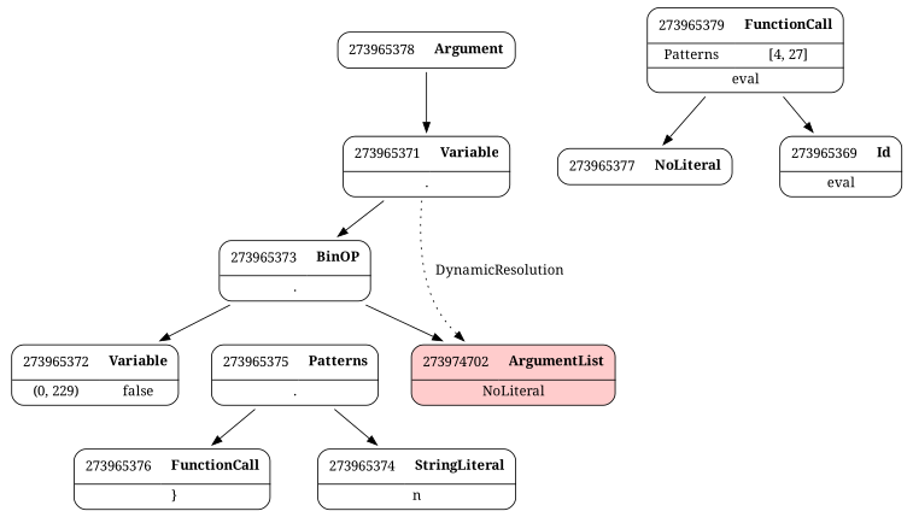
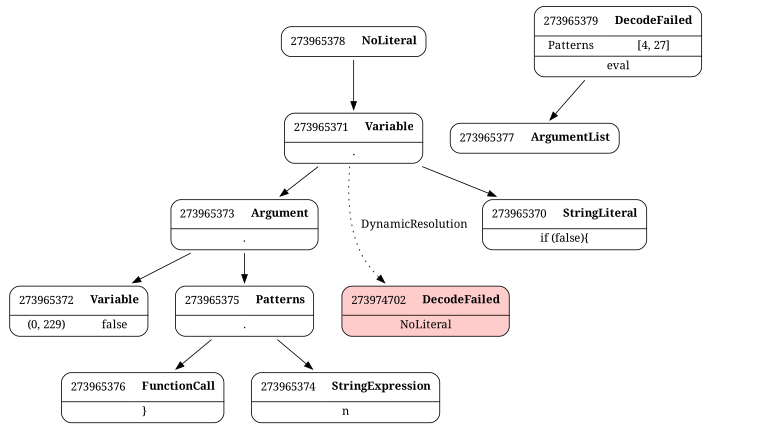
  digraph {
    fontname="Noto Serif"
    node [fontname="Noto Serif" shape=none]
    edge [fontname="Noto Serif" weight=2]
    n1 [label=<<TABLE border='1' cellspacing='0' cellpadding='10' style='rounded' ><TR><TD border='0'>273965376</TD><TD border='0'><B>FunctionCall</B></TD></TR><HR/><TR><TD border='0' cellpadding='5' colspan='2'> }</TD></TR></TABLE>>]
-   n2 [label=<<TABLE border='1' cellspacing='0' cellpadding='10' style='rounded' ><TR><TD border='0'>273965377</TD><TD border='0'><B>NoLiteral</B></TD></TR></TABLE>>]
-   n3 [label=<<TABLE border='1' cellspacing='0' cellpadding='10' style='rounded' ><TR><TD border='0'>273965378</TD><TD border='0'><B>Argument</B></TD></TR></TABLE>>]
+   n2 [label=<<TABLE border='1' cellspacing='0' cellpadding='10' style='rounded' ><TR><TD border='0'>273965377</TD><TD border='0'><B>ArgumentList</B></TD></TR></TABLE>>]
+   n3 [label=<<TABLE border='1' cellspacing='0' cellpadding='10' style='rounded' ><TR><TD border='0'>273965378</TD><TD border='0'><B>NoLiteral</B></TD></TR></TABLE>>]
    n4 [label=<<TABLE border='1' cellspacing='0' cellpadding='10' style='rounded' ><TR><TD border='0'>273965371</TD><TD border='0'><B>Variable</B></TD></TR><HR/><TR><TD border='0' cellpadding='5' colspan='2'>.</TD></TR></TABLE>>]
-   n5 [label=<<TABLE border='1' cellspacing='0' cellpadding='10' style='rounded' ><TR><TD border='0'>273965373</TD><TD border='0'><B>BinOP</B></TD></TR><HR/><TR><TD border='0' cellpadding='5' colspan='2'>.</TD></TR></TABLE>>]
-   n6 [label=<<TABLE border='1' cellspacing='0' cellpadding='10' style='rounded' bgcolor='#FFCCCC' ><TR><TD border='0'>273974702</TD><TD border='0'><B>ArgumentList</B></TD></TR><HR/><TR><TD border='0' cellpadding='5' colspan='2'>NoLiteral</TD></TR></TABLE>>]
+   n5 [label=<<TABLE border='1' cellspacing='0' cellpadding='10' style='rounded' ><TR><TD border='0'>273965373</TD><TD border='0'><B>Argument</B></TD></TR><HR/><TR><TD border='0' cellpadding='5' colspan='2'>.</TD></TR></TABLE>>]
+   n6 [label=<<TABLE border='1' cellspacing='0' cellpadding='10' style='rounded' bgcolor='#FFCCCC' ><TR><TD border='0'>273974702</TD><TD border='0'><B>DecodeFailed</B></TD></TR><HR/><TR><TD border='0' cellpadding='5' colspan='2'>NoLiteral</TD></TR></TABLE>>]
+   n7 [label=<<TABLE border='1' cellspacing='0' cellpadding='10' style='rounded' ><TR><TD border='0'>273965370</TD><TD border='0'><B>StringLiteral</B></TD></TR><HR/><TR><TD border='0' cellpadding='5' colspan='2'>if (false){	</TD></TR></TABLE>>]
    n8 [label=<<TABLE border='1' cellspacing='0' cellpadding='10' style='rounded' ><TR><TD border='0'>273965372</TD><TD border='0'><B>Variable</B></TD></TR><HR/><TR><TD border='0' cellpadding='5'>(0, 229)</TD><TD border='0' cellpadding='5'>false</TD></TR></TABLE>>]
    n9 [label=<<TABLE border='1' cellspacing='0' cellpadding='10' style='rounded' ><TR><TD border='0'>273965375</TD><TD border='0'><B>Patterns</B></TD></TR><HR/><TR><TD border='0' cellpadding='5' colspan='2'>.</TD></TR></TABLE>>]
-   n10 [label=<<TABLE border='1' cellspacing='0' cellpadding='10' style='rounded' ><TR><TD border='0'>273965379</TD><TD border='0'><B>FunctionCall</B></TD></TR><HR/><TR><TD border='0' cellpadding='5'>Patterns</TD><TD border='0' cellpadding='5'>[4, 27]</TD></TR><HR/><TR><TD border='0' cellpadding='5' colspan='2'>eval</TD></TR></TABLE>>]
-   n11 [label=<<TABLE border='1' cellspacing='0' cellpadding='10' style='rounded' ><TR><TD border='0'>273965369</TD><TD border='0'><B>Id</B></TD></TR><HR/><TR><TD border='0' cellpadding='5' colspan='2'>eval</TD></TR></TABLE>>]
-   n12 [label=<<TABLE border='1' cellspacing='0' cellpadding='10' style='rounded' ><TR><TD border='0'>273965374</TD><TD border='0'><B>StringLiteral</B></TD></TR><HR/><TR><TD border='0' cellpadding='5' colspan='2'>n</TD></TR></TABLE>>]
+   n10 [label=<<TABLE border='1' cellspacing='0' cellpadding='10' style='rounded' ><TR><TD border='0'>273965379</TD><TD border='0'><B>DecodeFailed</B></TD></TR><HR/><TR><TD border='0' cellpadding='5'>Patterns</TD><TD border='0' cellpadding='5'>[4, 27]</TD></TR><HR/><TR><TD border='0' cellpadding='5' colspan='2'>eval</TD></TR></TABLE>>]
+   n12 [label=<<TABLE border='1' cellspacing='0' cellpadding='10' style='rounded' ><TR><TD border='0'>273965374</TD><TD border='0'><B>StringExpression</B></TD></TR><HR/><TR><TD border='0' cellpadding='5' colspan='2'>n</TD></TR></TABLE>>]
    n3 -> n4
    n4 -> n5
    n4 -> n6 [label=DynamicResolution style=dotted weight=""]
+   n4 -> n7
    n5 -> n8
-   n5 -> n6
+   n5 -> n9
    n9 -> n1
    n9 -> n12
    n10 -> n2
-   n10 -> n11
  }
